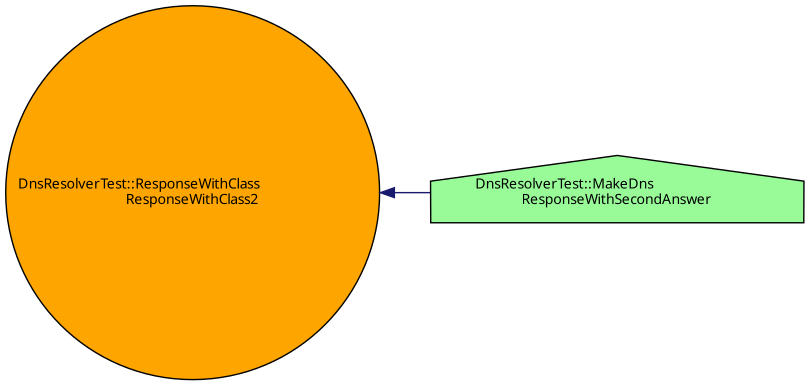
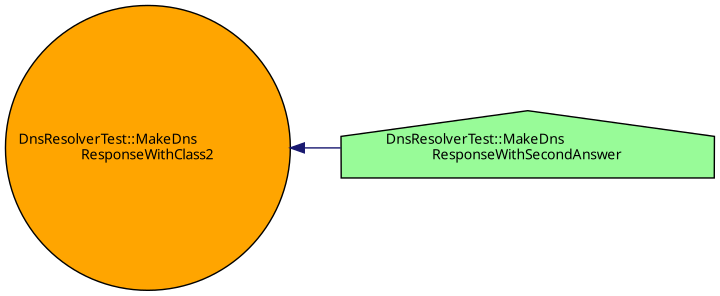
  digraph {
    rankdir=LR
    fontname="Noto Sans"
    node [color=black fontname="Noto Sans" fontsize=10 style=filled]
-   n1 [fillcolor=orange fontcolor=black height=0.2 label="DnsResolverTest::ResponseWithClass\lResponseWithClass2" shape=circle width=0.4]
+   n1 [fillcolor=orange fontcolor=black height=0.2 label="DnsResolverTest::MakeDns\lResponseWithClass2" shape=circle width=0.4]
    n2 [fillcolor=palegreen height=0.2 label="DnsResolverTest::MakeDns\lResponseWithSecondAnswer" shape=house width=0.4]
    n1 -> n2 [color=midnightblue dir=back fontname="Noto Sans" fontsize=10 labelfontname=Helvetica labelfontsize=10 style=solid]
  }
